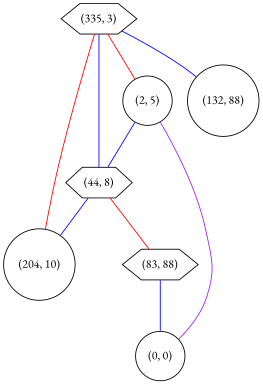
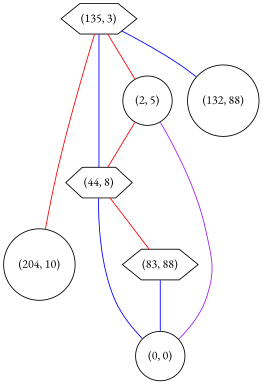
  graph {
    fontname="EB Garamond"
    node [fontname="EB Garamond" shape=circle]
    edge [color=blue fontname="EB Garamond" weight=1]
-   "(135, 3)" [shape=hexagon label="(335, 3)"]
+   "(135, 3)" [shape=hexagon]
    n2 [label="(2, 5)"]
    n3 [label="(44, 8)" shape=hexagon]
    "(132, 88)"
    "(204, 10)"
    "(83, 88)" [shape=hexagon]
    "(0, 0)"
    "(135, 3)" -- n2 [color=red]
    "(135, 3)" -- n3 [weight=3]
    "(135, 3)" -- "(132, 88)"
    "(135, 3)" -- "(204, 10)" [color=red]
-   n2 -- n3 [weight=3]
-   n3 -- "(204, 10)" [weight=3]
+   n2 -- n3 [color=red weight=3]
+   n3 -- "(0, 0)" [weight=3]
    n3 -- "(83, 88)" [color=red]
    "(83, 88)" -- "(0, 0)" [weight=3]
    "(0, 0)" -- n2 [color=purple weight=4]
  }
